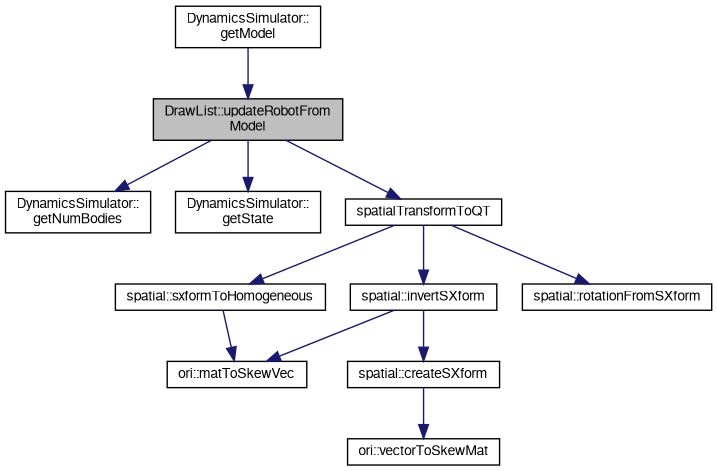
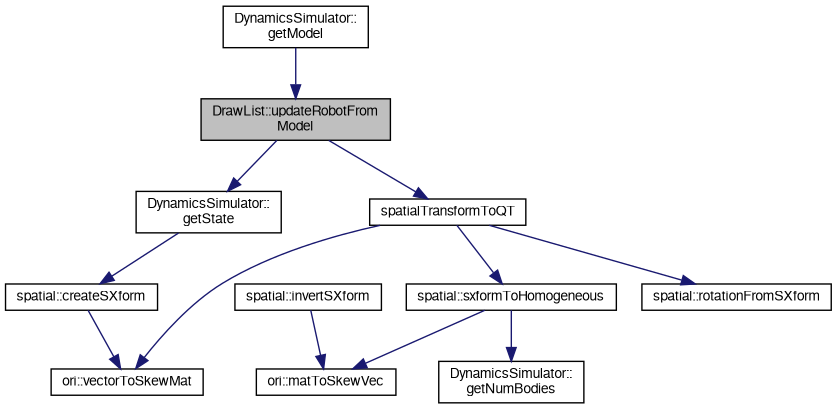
  digraph {
    rankdir=TB
    node [color=black fillcolor=white fontname=FreeSans fontsize=10 shape=record style=filled]
    edge [color=midnightblue fontname=FreeSans fontsize=10 labelfontname=FreeSans labelfontsize=10 style=solid]
    n1 [fillcolor=grey75 fontcolor=black height=0.2 label="DrawList::updateRobotFrom\lModel" width=0.4]
    n2 [height=0.2 label="DynamicsSimulator::\lgetNumBodies" width=0.4]
    n3 [height=0.2 label="DynamicsSimulator::\lgetState" width=0.4]
    n4 [height=0.2 label=spatialTransformToQT width=0.4]
    n5 [height=0.2 label="DynamicsSimulator::\lgetModel" width=0.4]
    n6 [height=0.2 label="spatial::invertSXform" width=0.4]
    n7 [height=0.2 label="spatial::sxformToHomogeneous" width=0.4]
    n8 [height=0.2 label="spatial::rotationFromSXform" width=0.4]
    n9 [height=0.2 label="ori::matToSkewVec" width=0.4]
    n10 [height=0.2 label="spatial::createSXform" width=0.4]
    n11 [height=0.2 label="ori::vectorToSkewMat" width=0.4]
-   n1 -> n2
+   n7 -> n2
    n1 -> n3
    n1 -> n4
-   n4 -> n6
+   n4 -> n11
    n4 -> n7
    n4 -> n8
    n5 -> n1
    n6 -> n9
-   n6 -> n10
+   n3 -> n10
    n7 -> n9
    n10 -> n11
  }
